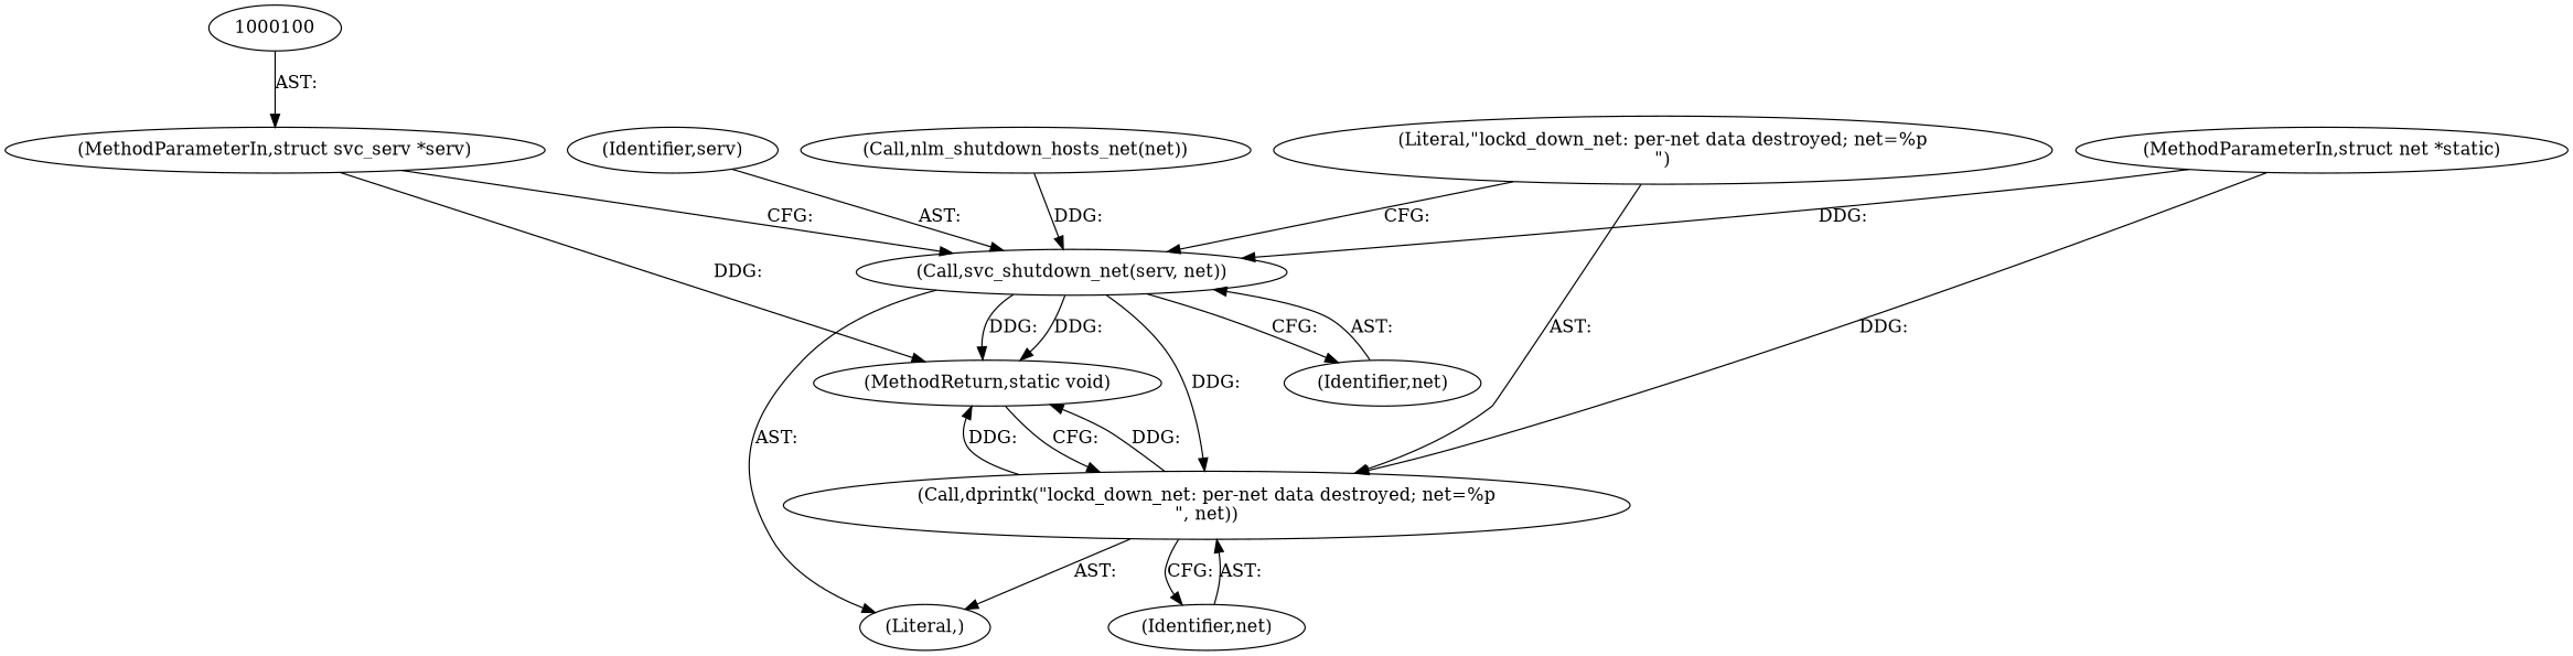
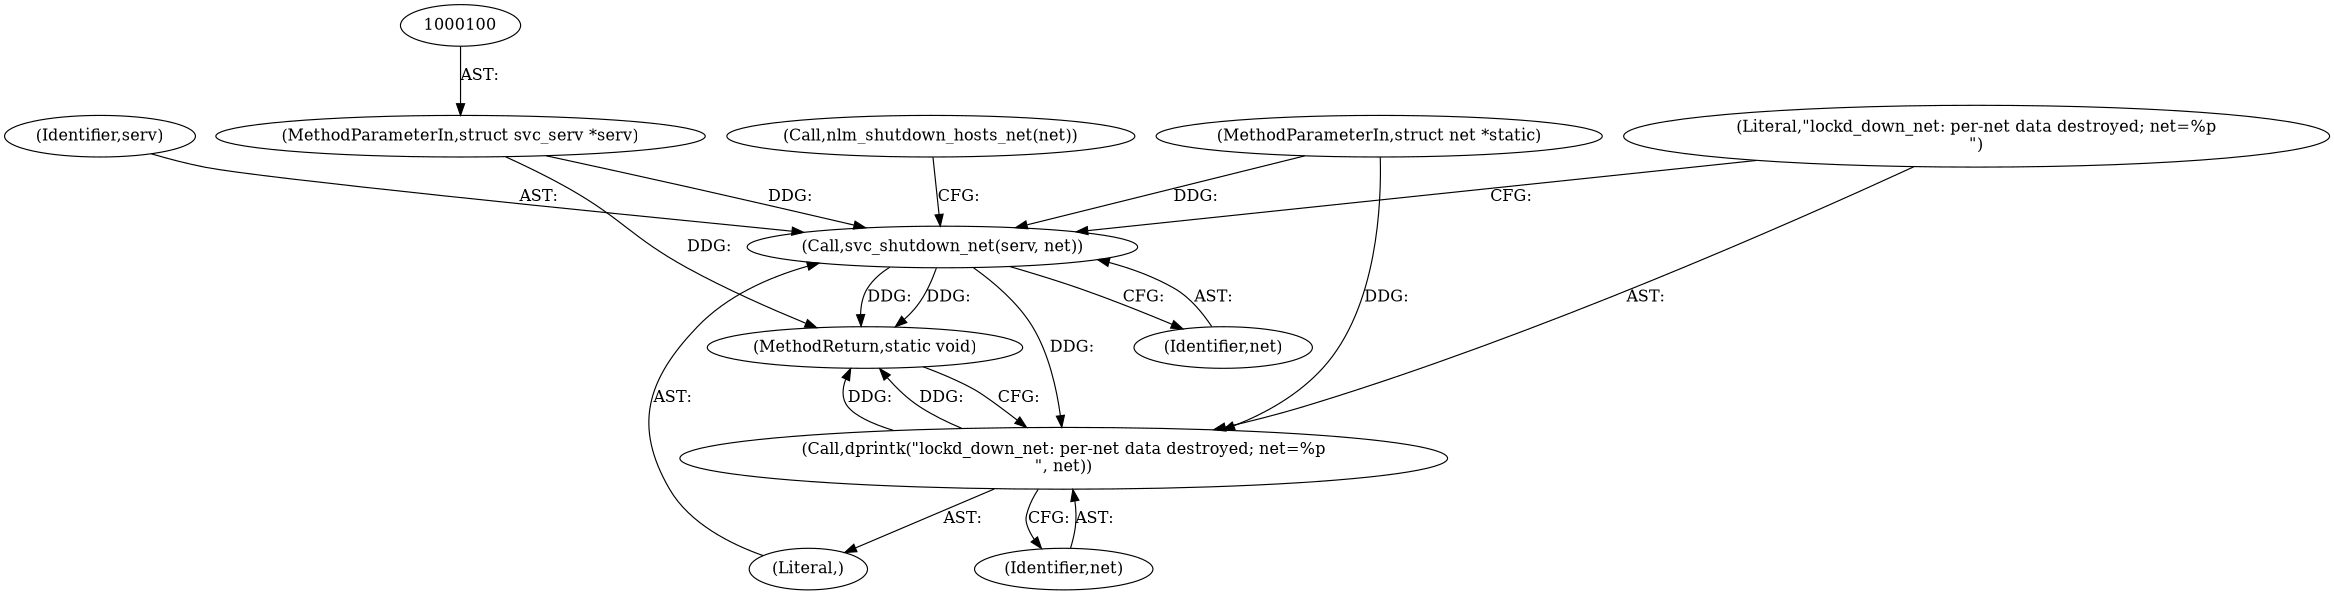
  digraph {
    n1 [label="(MethodParameterIn,struct svc_serv *serv)"]
    n2 [label="(Call,svc_shutdown_net(serv, net))"]
    n3 [label="(MethodReturn,static void)"]
    n4 [label="(Call,dprintk(\"lockd_down_net: per-net data destroyed; net=%p\n\", net))"]
    n5 [label="(Identifier,net)"]
    n6 [label="(Literal,)"]
    1000100
    n8 [label="(Identifier,net)"]
    n9 [label="(MethodParameterIn,struct net *static)"]
    n10 [label="(Identifier,serv)"]
    n11 [label="(Literal,\"lockd_down_net: per-net data destroyed; net=%p\n\")"]
    n12 [label="(Call,nlm_shutdown_hosts_net(net))"]
-   n1 -> n2 [label="CFG: "]
+   n1 -> n2 [label="DDG: "]
    n1 -> n3 [label="DDG: "]
    n2 -> n3 [label="DDG: "]
    n2 -> n3 [label="DDG: "]
    n2 -> n4 [label="DDG: "]
    n2 -> n5 [label="CFG: "]
-   n2 -> n6 [label="AST: "]
+   n6 -> n2 [label="AST: "]
    n3 -> n4 [label="CFG: "]
    n4 -> n3 [label="DDG: "]
    n4 -> n3 [label="DDG: "]
    n4 -> n6 [label="AST: "]
    n4 -> n8 [label="CFG: "]
    n5 -> n2 [label="AST: "]
    1000100 -> n1 [label="AST: "]
    n8 -> n4 [label="AST: "]
    n9 -> n2 [label="DDG: "]
    n9 -> n4 [label="DDG: "]
    n10 -> n2 [label="AST: "]
    n11 -> n2 [label="CFG: "]
    n11 -> n4 [label="AST: "]
-   n12 -> n2 [label="DDG: "]
+   n12 -> n2 [label="CFG: "]
  }
